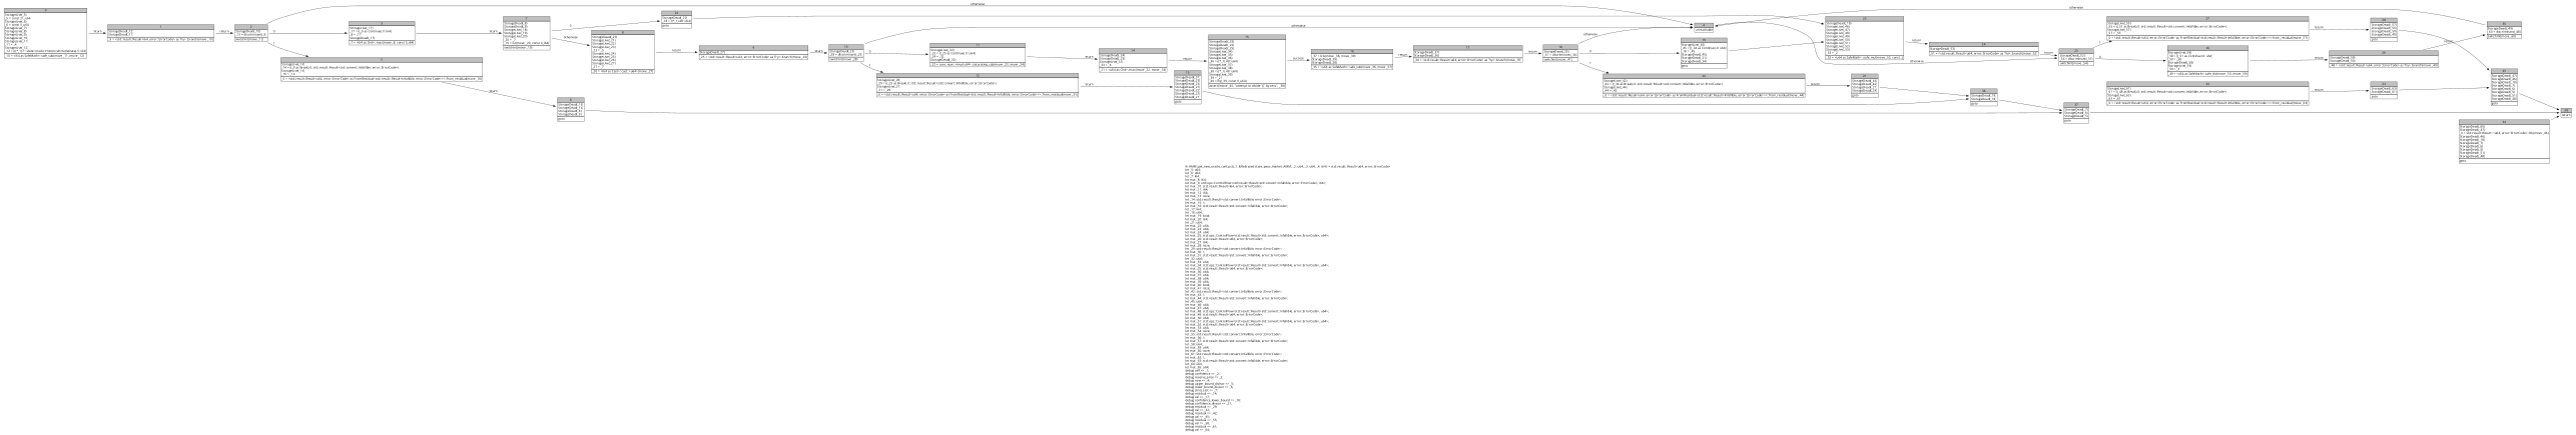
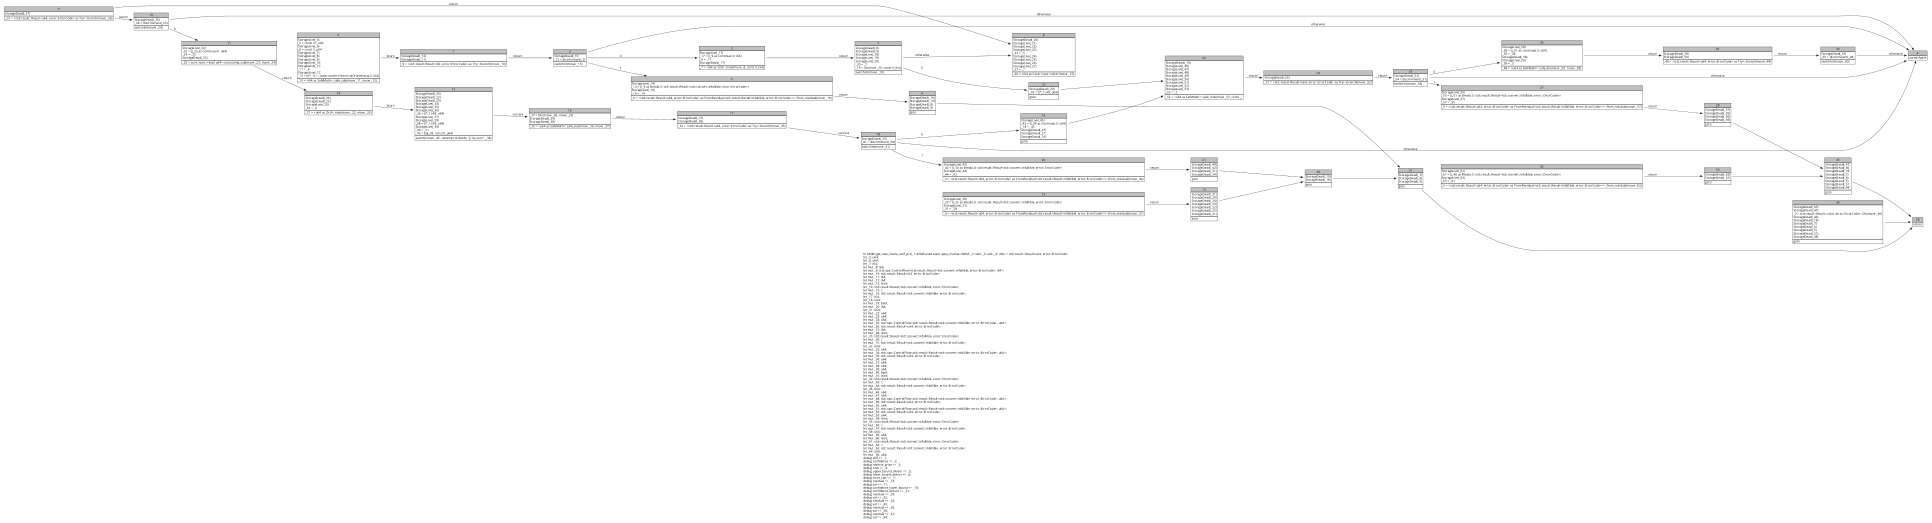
  digraph {
    fontname="Open Sans"
    label=<fn AMM::get_new_oracle_conf_pct(_1: &amp;ReErased state::perp_market::AMM, _2: u64, _3: u64, _4: i64) -&gt; std::result::Result&lt;u64, error::ErrorCode&gt;<br align="left"/>let _5: u64;<br align="left"/>let _6: u64;<br align="left"/>let _7: i64;<br align="left"/>let mut _8: i64;<br align="left"/>let mut _9: std::ops::ControlFlow&lt;std::result::Result&lt;std::convert::Infallible, error::ErrorCode&gt;, i64&gt;;<br align="left"/>let mut _10: std::result::Result&lt;i64, error::ErrorCode&gt;;<br align="left"/>let mut _11: i64;<br align="left"/>let mut _12: i64;<br align="left"/>let mut _13: isize;<br align="left"/>let _14: std::result::Result&lt;std::convert::Infallible, error::ErrorCode&gt;;<br align="left"/>let mut _15: !;<br align="left"/>let mut _16: std::result::Result&lt;std::convert::Infallible, error::ErrorCode&gt;;<br align="left"/>let _17: i64;<br align="left"/>let _18: u64;<br align="left"/>let mut _19: bool;<br align="left"/>let mut _20: i64;<br align="left"/>let _21: u64;<br align="left"/>let mut _22: u64;<br align="left"/>let mut _23: u64;<br align="left"/>let mut _24: u64;<br align="left"/>let mut _25: std::ops::ControlFlow&lt;std::result::Result&lt;std::convert::Infallible, error::ErrorCode&gt;, u64&gt;;<br align="left"/>let mut _26: std::result::Result&lt;u64, error::ErrorCode&gt;;<br align="left"/>let mut _27: i64;<br align="left"/>let mut _28: isize;<br align="left"/>let _29: std::result::Result&lt;std::convert::Infallible, error::ErrorCode&gt;;<br align="left"/>let mut _30: !;<br align="left"/>let mut _31: std::result::Result&lt;std::convert::Infallible, error::ErrorCode&gt;;<br align="left"/>let _32: u64;<br align="left"/>let mut _33: u64;<br align="left"/>let mut _34: std::ops::ControlFlow&lt;std::result::Result&lt;std::convert::Infallible, error::ErrorCode&gt;, u64&gt;;<br align="left"/>let mut _35: std::result::Result&lt;u64, error::ErrorCode&gt;;<br align="left"/>let mut _36: u64;<br align="left"/>let mut _37: u64;<br align="left"/>let mut _38: u64;<br align="left"/>let mut _39: u64;<br align="left"/>let mut _40: bool;<br align="left"/>let mut _41: isize;<br align="left"/>let _42: std::result::Result&lt;std::convert::Infallible, error::ErrorCode&gt;;<br align="left"/>let mut _43: !;<br align="left"/>let mut _44: std::result::Result&lt;std::convert::Infallible, error::ErrorCode&gt;;<br align="left"/>let _45: u64;<br align="left"/>let mut _46: u64;<br align="left"/>let mut _47: u64;<br align="left"/>let mut _48: std::ops::ControlFlow&lt;std::result::Result&lt;std::convert::Infallible, error::ErrorCode&gt;, u64&gt;;<br align="left"/>let mut _49: std::result::Result&lt;u64, error::ErrorCode&gt;;<br align="left"/>let mut _50: u64;<br align="left"/>let mut _51: std::ops::ControlFlow&lt;std::result::Result&lt;std::convert::Infallible, error::ErrorCode&gt;, u64&gt;;<br align="left"/>let mut _52: std::result::Result&lt;u64, error::ErrorCode&gt;;<br align="left"/>let mut _53: u64;<br align="left"/>let mut _54: isize;<br align="left"/>let _55: std::result::Result&lt;std::convert::Infallible, error::ErrorCode&gt;;<br align="left"/>let mut _56: !;<br align="left"/>let mut _57: std::result::Result&lt;std::convert::Infallible, error::ErrorCode&gt;;<br align="left"/>let _58: u64;<br align="left"/>let mut _59: u64;<br align="left"/>let mut _60: isize;<br align="left"/>let _61: std::result::Result&lt;std::convert::Infallible, error::ErrorCode&gt;;<br align="left"/>let mut _62: !;<br align="left"/>let mut _63: std::result::Result&lt;std::convert::Infallible, error::ErrorCode&gt;;<br align="left"/>let _64: u64;<br align="left"/>let mut _65: u64;<br align="left"/>debug self =&gt; _1;<br align="left"/>debug confidence =&gt; _2;<br align="left"/>debug reserve_price =&gt; _3;<br align="left"/>debug now =&gt; _4;<br align="left"/>debug upper_bound_divisor =&gt; _5;<br align="left"/>debug lower_bound_divisor =&gt; _6;<br align="left"/>debug since_last =&gt; _7;<br align="left"/>debug residual =&gt; _14;<br align="left"/>debug val =&gt; _17;<br align="left"/>debug confidence_lower_bound =&gt; _18;<br align="left"/>debug confidence_divisor =&gt; _21;<br align="left"/>debug residual =&gt; _29;<br align="left"/>debug val =&gt; _32;<br align="left"/>debug residual =&gt; _42;<br align="left"/>debug val =&gt; _45;<br align="left"/>debug residual =&gt; _55;<br align="left"/>debug val =&gt; _58;<br align="left"/>debug residual =&gt; _61;<br align="left"/>debug val =&gt; _64;<br align="left"/>>
    rankdir=LR
    node [fontname="Open Sans" shape=none]
    edge [fontname="Open Sans"]
    n1 [label=<<table border="0" cellborder="1" cellspacing="0"><tr><td bgcolor="gray" align="center" colspan="1">0</td></tr><tr><td align="left" balign="left">StorageLive(_5)<br/>_5 = const 21_u64<br/>StorageLive(_6)<br/>_6 = const 5_u64<br/>StorageLive(_7)<br/>StorageLive(_8)<br/>StorageLive(_9)<br/>StorageLive(_10)<br/>StorageLive(_11)<br/>_11 = _4<br/>StorageLive(_12)<br/>_12 = (((*_1).1: state::oracle::HistoricalOracleData).5: i64)<br/></td></tr><tr><td align="left">_10 = &lt;i64 as SafeMath&gt;::safe_sub(move _11, move _12)</td></tr></table>>]
    n2 [label=<<table border="0" cellborder="1" cellspacing="0"><tr><td bgcolor="gray" align="center" colspan="1">1</td></tr><tr><td align="left" balign="left">StorageDead(_12)<br/>StorageDead(_11)<br/></td></tr><tr><td align="left">_9 = &lt;std::result::Result&lt;i64, error::ErrorCode&gt; as Try&gt;::branch(move _10)</td></tr></table>>]
    n3 [label=<<table border="0" cellborder="1" cellspacing="0"><tr><td bgcolor="gray" align="center" colspan="1">2</td></tr><tr><td align="left" balign="left">StorageDead(_10)<br/>_13 = discriminant(_9)<br/></td></tr><tr><td align="left">switchInt(move _13)</td></tr></table>>]
    n4 [label=<<table border="0" cellborder="1" cellspacing="0"><tr><td bgcolor="gray" align="center" colspan="1">3</td></tr><tr><td align="left" balign="left">StorageLive(_17)<br/>_17 = ((_9 as Continue).0: i64)<br/>_8 = _17<br/>StorageDead(_17)<br/></td></tr><tr><td align="left">_7 = &lt;i64 as Ord&gt;::max(move _8, const 0_i64)</td></tr></table>>]
    n5 [label=<<table border="0" cellborder="1" cellspacing="0"><tr><td bgcolor="gray" align="center" colspan="1">4</td></tr><tr><td align="left">unreachable</td></tr></table>>]
    n6 [label=<<table border="0" cellborder="1" cellspacing="0"><tr><td bgcolor="gray" align="center" colspan="1">5</td></tr><tr><td align="left" balign="left">StorageLive(_14)<br/>_14 = ((_9 as Break).0: std::result::Result&lt;std::convert::Infallible, error::ErrorCode&gt;)<br/>StorageLive(_16)<br/>_16 = _14<br/></td></tr><tr><td align="left">_0 = &lt;std::result::Result&lt;u64, error::ErrorCode&gt; as FromResidual&lt;std::result::Result&lt;Infallible, error::ErrorCode&gt;&gt;&gt;::from_residual(move _16)</td></tr></table>>]
    n7 [label=<<table border="0" cellborder="1" cellspacing="0"><tr><td bgcolor="gray" align="center" colspan="1">7</td></tr><tr><td align="left" balign="left">StorageDead(_8)<br/>StorageDead(_9)<br/>StorageLive(_18)<br/>StorageLive(_19)<br/>StorageLive(_20)<br/>_20 = _7<br/>_19 = Gt(move _20, const 0_i64)<br/></td></tr><tr><td align="left">switchInt(move _19)</td></tr></table>>]
    n8 [label=<<table border="0" cellborder="1" cellspacing="0"><tr><td bgcolor="gray" align="center" colspan="1">6</td></tr><tr><td align="left" balign="left">StorageDead(_16)<br/>StorageDead(_14)<br/>StorageDead(_8)<br/>StorageDead(_9)<br/></td></tr><tr><td align="left">goto</td></tr></table>>]
    n9 [label=<<table border="0" cellborder="1" cellspacing="0"><tr><td bgcolor="gray" align="center" colspan="1">8</td></tr><tr><td align="left" balign="left">StorageDead(_20)<br/>StorageLive(_21)<br/>StorageLive(_22)<br/>StorageLive(_23)<br/>_23 = _5<br/>StorageLive(_24)<br/>StorageLive(_25)<br/>StorageLive(_26)<br/>StorageLive(_27)<br/>_27 = _7<br/></td></tr><tr><td align="left">_26 = &lt;i64 as Cast&gt;::cast::&lt;u64&gt;(move _27)</td></tr></table>>]
    n10 [label=<<table border="0" cellborder="1" cellspacing="0"><tr><td bgcolor="gray" align="center" colspan="1">22</td></tr><tr><td align="left" balign="left">StorageDead(_20)<br/>_18 = ((*_1).48: u64)<br/></td></tr><tr><td align="left">goto</td></tr></table>>]
    n11 [label=<<table border="0" cellborder="1" cellspacing="0"><tr><td bgcolor="gray" align="center" colspan="1">37</td></tr><tr><td align="left" balign="left">StorageDead(_7)<br/>StorageDead(_6)<br/>StorageDead(_5)<br/></td></tr><tr><td align="left">goto</td></tr></table>>]
    n12 [label=<<table border="0" cellborder="1" cellspacing="0"><tr><td bgcolor="gray" align="center" colspan="1">38</td></tr><tr><td align="left">return</td></tr></table>>]
    n13 [label=<<table border="0" cellborder="1" cellspacing="0"><tr><td bgcolor="gray" align="center" colspan="1">9</td></tr><tr><td align="left" balign="left">StorageDead(_27)<br/></td></tr><tr><td align="left">_25 = &lt;std::result::Result&lt;u64, error::ErrorCode&gt; as Try&gt;::branch(move _26)</td></tr></table>>]
    n14 [label=<<table border="0" cellborder="1" cellspacing="0"><tr><td bgcolor="gray" align="center" colspan="1">23</td></tr><tr><td align="left" balign="left">StorageDead(_19)<br/>StorageLive(_46)<br/>StorageLive(_47)<br/>StorageLive(_48)<br/>StorageLive(_49)<br/>StorageLive(_50)<br/>StorageLive(_51)<br/>StorageLive(_52)<br/>StorageLive(_53)<br/>_53 = _2<br/></td></tr><tr><td align="left">_52 = &lt;u64 as SafeMath&gt;::safe_mul(move _53, const _)</td></tr></table>>]
    n15 [label=<<table border="0" cellborder="1" cellspacing="0"><tr><td bgcolor="gray" align="center" colspan="1">10</td></tr><tr><td align="left" balign="left">StorageDead(_26)<br/>_28 = discriminant(_25)<br/></td></tr><tr><td align="left">switchInt(move _28)</td></tr></table>>]
    n16 [label=<<table border="0" cellborder="1" cellspacing="0"><tr><td bgcolor="gray" align="center" colspan="1">11</td></tr><tr><td align="left" balign="left">StorageLive(_32)<br/>_32 = ((_25 as Continue).0: u64)<br/>_24 = _32<br/>StorageDead(_32)<br/></td></tr><tr><td align="left">_22 = core::num::&lt;impl u64&gt;::saturating_sub(move _23, move _24)</td></tr></table>>]
    n17 [label=<<table border="0" cellborder="1" cellspacing="0"><tr><td bgcolor="gray" align="center" colspan="1">12</td></tr><tr><td align="left" balign="left">StorageLive(_29)<br/>_29 = ((_25 as Break).0: std::result::Result&lt;std::convert::Infallible, error::ErrorCode&gt;)<br/>StorageLive(_31)<br/>_31 = _29<br/></td></tr><tr><td align="left">_0 = &lt;std::result::Result&lt;u64, error::ErrorCode&gt; as FromResidual&lt;std::result::Result&lt;Infallible, error::ErrorCode&gt;&gt;&gt;::from_residual(move _31)</td></tr></table>>]
    n18 [label=<<table border="0" cellborder="1" cellspacing="0"><tr><td bgcolor="gray" align="center" colspan="1">14</td></tr><tr><td align="left" balign="left">StorageDead(_24)<br/>StorageDead(_23)<br/>StorageLive(_33)<br/>_33 = _6<br/></td></tr><tr><td align="left">_21 = &lt;u64 as Ord&gt;::max(move _22, move _33)</td></tr></table>>]
    n19 [label=<<table border="0" cellborder="1" cellspacing="0"><tr><td bgcolor="gray" align="center" colspan="1">13</td></tr><tr><td align="left" balign="left">StorageDead(_31)<br/>StorageDead(_29)<br/>StorageDead(_24)<br/>StorageDead(_23)<br/>StorageDead(_22)<br/>StorageDead(_25)<br/>StorageDead(_21)<br/></td></tr><tr><td align="left">goto</td></tr></table>>]
    n20 [label=<<table border="0" cellborder="1" cellspacing="0"><tr><td bgcolor="gray" align="center" colspan="1">15</td></tr><tr><td align="left" balign="left">StorageDead(_33)<br/>StorageDead(_22)<br/>StorageDead(_25)<br/>StorageLive(_34)<br/>StorageLive(_35)<br/>StorageLive(_36)<br/>_36 = ((*_1).48: u64)<br/>StorageLive(_37)<br/>StorageLive(_38)<br/>_38 = ((*_1).48: u64)<br/>StorageLive(_39)<br/>_39 = _21<br/>_40 = Eq(_39, const 0_u64)<br/></td></tr><tr><td align="left">assert(!move _40, &quot;attempt to divide `{}` by zero&quot;, _38)</td></tr></table>>]
    n21 [label=<<table border="0" cellborder="1" cellspacing="0"><tr><td bgcolor="gray" align="center" colspan="1">36</td></tr><tr><td align="left" balign="left">StorageDead(_19)<br/>StorageDead(_18)<br/></td></tr><tr><td align="left">goto</td></tr></table>>]
    n22 [label=<<table border="0" cellborder="1" cellspacing="0"><tr><td bgcolor="gray" align="center" colspan="1">16</td></tr><tr><td align="left" balign="left">_37 = Div(move _38, move _39)<br/>StorageDead(_39)<br/>StorageDead(_38)<br/></td></tr><tr><td align="left">_35 = &lt;u64 as SafeMath&gt;::safe_sub(move _36, move _37)</td></tr></table>>]
    n23 [label=<<table border="0" cellborder="1" cellspacing="0"><tr><td bgcolor="gray" align="center" colspan="1">17</td></tr><tr><td align="left" balign="left">StorageDead(_37)<br/>StorageDead(_36)<br/></td></tr><tr><td align="left">_34 = &lt;std::result::Result&lt;u64, error::ErrorCode&gt; as Try&gt;::branch(move _35)</td></tr></table>>]
    n24 [label=<<table border="0" cellborder="1" cellspacing="0"><tr><td bgcolor="gray" align="center" colspan="1">18</td></tr><tr><td align="left" balign="left">StorageDead(_35)<br/>_41 = discriminant(_34)<br/></td></tr><tr><td align="left">switchInt(move _41)</td></tr></table>>]
    n25 [label=<<table border="0" cellborder="1" cellspacing="0"><tr><td bgcolor="gray" align="center" colspan="1">19</td></tr><tr><td align="left" balign="left">StorageLive(_45)<br/>_45 = ((_34 as Continue).0: u64)<br/>_18 = _45<br/>StorageDead(_45)<br/>StorageDead(_21)<br/>StorageDead(_34)<br/></td></tr><tr><td align="left">goto</td></tr></table>>]
    n26 [label=<<table border="0" cellborder="1" cellspacing="0"><tr><td bgcolor="gray" align="center" colspan="1">20</td></tr><tr><td align="left" balign="left">StorageLive(_42)<br/>_42 = ((_34 as Break).0: std::result::Result&lt;std::convert::Infallible, error::ErrorCode&gt;)<br/>StorageLive(_44)<br/>_44 = _42<br/></td></tr><tr><td align="left">_0 = &lt;std::result::Result&lt;u64, error::ErrorCode&gt; as FromResidual&lt;std::result::Result&lt;Infallible, error::ErrorCode&gt;&gt;&gt;::from_residual(move _44)</td></tr></table>>]
    n27 [label=<<table border="0" cellborder="1" cellspacing="0"><tr><td bgcolor="gray" align="center" colspan="1">21</td></tr><tr><td align="left" balign="left">StorageDead(_44)<br/>StorageDead(_42)<br/>StorageDead(_21)<br/>StorageDead(_34)<br/></td></tr><tr><td align="left">goto</td></tr></table>>]
    n28 [label=<<table border="0" cellborder="1" cellspacing="0"><tr><td bgcolor="gray" align="center" colspan="1">24</td></tr><tr><td align="left" balign="left">StorageDead(_53)<br/></td></tr><tr><td align="left">_51 = &lt;std::result::Result&lt;u64, error::ErrorCode&gt; as Try&gt;::branch(move _52)</td></tr></table>>]
    n29 [label=<<table border="0" cellborder="1" cellspacing="0"><tr><td bgcolor="gray" align="center" colspan="1">25</td></tr><tr><td align="left" balign="left">StorageDead(_52)<br/>_54 = discriminant(_51)<br/></td></tr><tr><td align="left">switchInt(move _54)</td></tr></table>>]
    n30 [label=<<table border="0" cellborder="1" cellspacing="0"><tr><td bgcolor="gray" align="center" colspan="1">26</td></tr><tr><td align="left" balign="left">StorageLive(_58)<br/>_58 = ((_51 as Continue).0: u64)<br/>_50 = _58<br/>StorageDead(_58)<br/>StorageLive(_59)<br/>_59 = _3<br/></td></tr><tr><td align="left">_49 = &lt;u64 as SafeMath&gt;::safe_div(move _50, move _59)</td></tr></table>>]
    n31 [label=<<table border="0" cellborder="1" cellspacing="0"><tr><td bgcolor="gray" align="center" colspan="1">27</td></tr><tr><td align="left" balign="left">StorageLive(_55)<br/>_55 = ((_51 as Break).0: std::result::Result&lt;std::convert::Infallible, error::ErrorCode&gt;)<br/>StorageLive(_57)<br/>_57 = _55<br/></td></tr><tr><td align="left">_0 = &lt;std::result::Result&lt;u64, error::ErrorCode&gt; as FromResidual&lt;std::result::Result&lt;Infallible, error::ErrorCode&gt;&gt;&gt;::from_residual(move _57)</td></tr></table>>]
    n32 [label=<<table border="0" cellborder="1" cellspacing="0"><tr><td bgcolor="gray" align="center" colspan="1">29</td></tr><tr><td align="left" balign="left">StorageDead(_59)<br/>StorageDead(_50)<br/></td></tr><tr><td align="left">_48 = &lt;std::result::Result&lt;u64, error::ErrorCode&gt; as Try&gt;::branch(move _49)</td></tr></table>>]
    n33 [label=<<table border="0" cellborder="1" cellspacing="0"><tr><td bgcolor="gray" align="center" colspan="1">28</td></tr><tr><td align="left" balign="left">StorageDead(_57)<br/>StorageDead(_55)<br/>StorageDead(_50)<br/>StorageDead(_49)<br/></td></tr><tr><td align="left">goto</td></tr></table>>]
    n34 [label=<<table border="0" cellborder="1" cellspacing="0"><tr><td bgcolor="gray" align="center" colspan="1">30</td></tr><tr><td align="left" balign="left">StorageDead(_49)<br/>_60 = discriminant(_48)<br/></td></tr><tr><td align="left">switchInt(move _60)</td></tr></table>>]
    n35 [label=<<table border="0" cellborder="1" cellspacing="0"><tr><td bgcolor="gray" align="center" colspan="1">35</td></tr><tr><td align="left" balign="left">StorageDead(_47)<br/>StorageDead(_46)<br/>StorageDead(_18)<br/>StorageDead(_7)<br/>StorageDead(_6)<br/>StorageDead(_5)<br/>StorageDead(_51)<br/>StorageDead(_48)<br/></td></tr><tr><td align="left">goto</td></tr></table>>]
    n36 [label=<<table border="0" cellborder="1" cellspacing="0"><tr><td bgcolor="gray" align="center" colspan="1">32</td></tr><tr><td align="left" balign="left">StorageLive(_61)<br/>_61 = ((_48 as Break).0: std::result::Result&lt;std::convert::Infallible, error::ErrorCode&gt;)<br/>StorageLive(_63)<br/>_63 = _61<br/></td></tr><tr><td align="left">_0 = &lt;std::result::Result&lt;u64, error::ErrorCode&gt; as FromResidual&lt;std::result::Result&lt;Infallible, error::ErrorCode&gt;&gt;&gt;::from_residual(move _63)</td></tr></table>>]
    n37 [label=<<table border="0" cellborder="1" cellspacing="0"><tr><td bgcolor="gray" align="center" colspan="1">33</td></tr><tr><td align="left" balign="left">StorageDead(_63)<br/>StorageDead(_61)<br/></td></tr><tr><td align="left">goto</td></tr></table>>]
    n38 [label=<<table border="0" cellborder="1" cellspacing="0"><tr><td bgcolor="gray" align="center" colspan="1">34</td></tr><tr><td align="left" balign="left">StorageDead(_65)<br/>StorageDead(_47)<br/>_0 = std::result::Result::&lt;u64, error::ErrorCode&gt;::Ok(move _46)<br/>StorageDead(_46)<br/>StorageDead(_18)<br/>StorageDead(_7)<br/>StorageDead(_6)<br/>StorageDead(_5)<br/>StorageDead(_51)<br/>StorageDead(_48)<br/></td></tr><tr><td align="left">goto</td></tr></table>>]
    n1 -> n2 [label=return]
    n2 -> n3 [label=return]
    n3 -> n4 [label=0]
    n3 -> n5 [label=otherwise]
    n3 -> n6 [label=1]
    n4 -> n7 [label=return]
    n6 -> n8 [label=return]
    n7 -> n9 [label=otherwise]
    n7 -> n10 [label=0]
    n8 -> n11
-   n9 -> n13 [label=return]
+   n13 -> n9 [label=return]
    n10 -> n14
    n11 -> n12
    n13 -> n15 [label=return]
    n14 -> n28 [label=return]
    n15 -> n5 [label=otherwise]
    n15 -> n16 [label=0]
-   n15 -> n17 [label=1]
    n16 -> n18 [label=return]
    n17 -> n19 [label=return]
    n18 -> n20 [label=return]
    n19 -> n21
    n20 -> n22 [label=success]
    n21 -> n11
    n22 -> n23 [label=return]
-   n23 -> n24 [label=return]
+   n23 -> n24 [label=success]
    n24 -> n5 [label=otherwise]
    n24 -> n25 [label=0]
    n24 -> n26 [label=1]
    n25 -> n14
    n26 -> n27 [label=return]
    n27 -> n21
    n28 -> n29 [label=return]
-   n5 -> n29 [label=otherwise]
+   n29 -> n5 [label=otherwise]
    n29 -> n30 [label=0]
    n29 -> n31 [label=1]
    n30 -> n32 [label=return]
    n31 -> n33 [label=return]
    n32 -> n34 [label=return]
    n33 -> n35
    n34 -> n5 [label=otherwise]
    n35 -> n12
    n36 -> n37 [label=return]
    n37 -> n35
    n38 -> n12
  }
